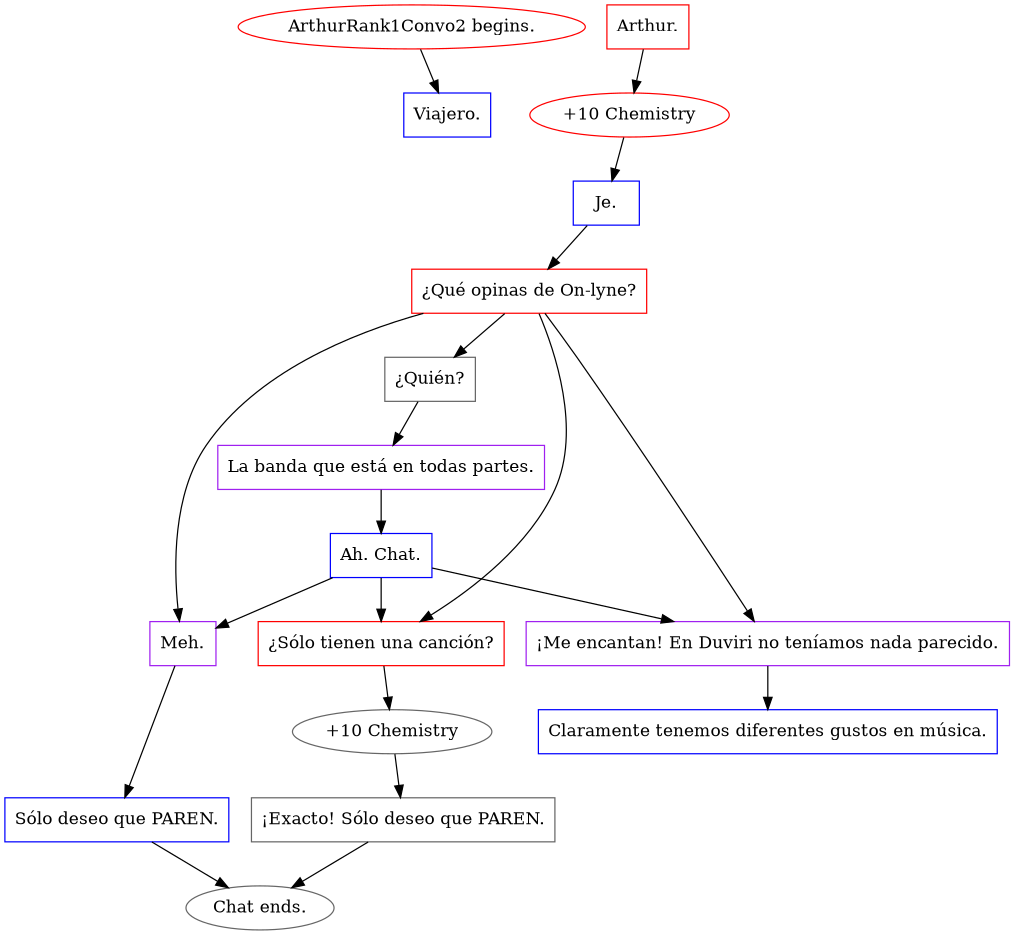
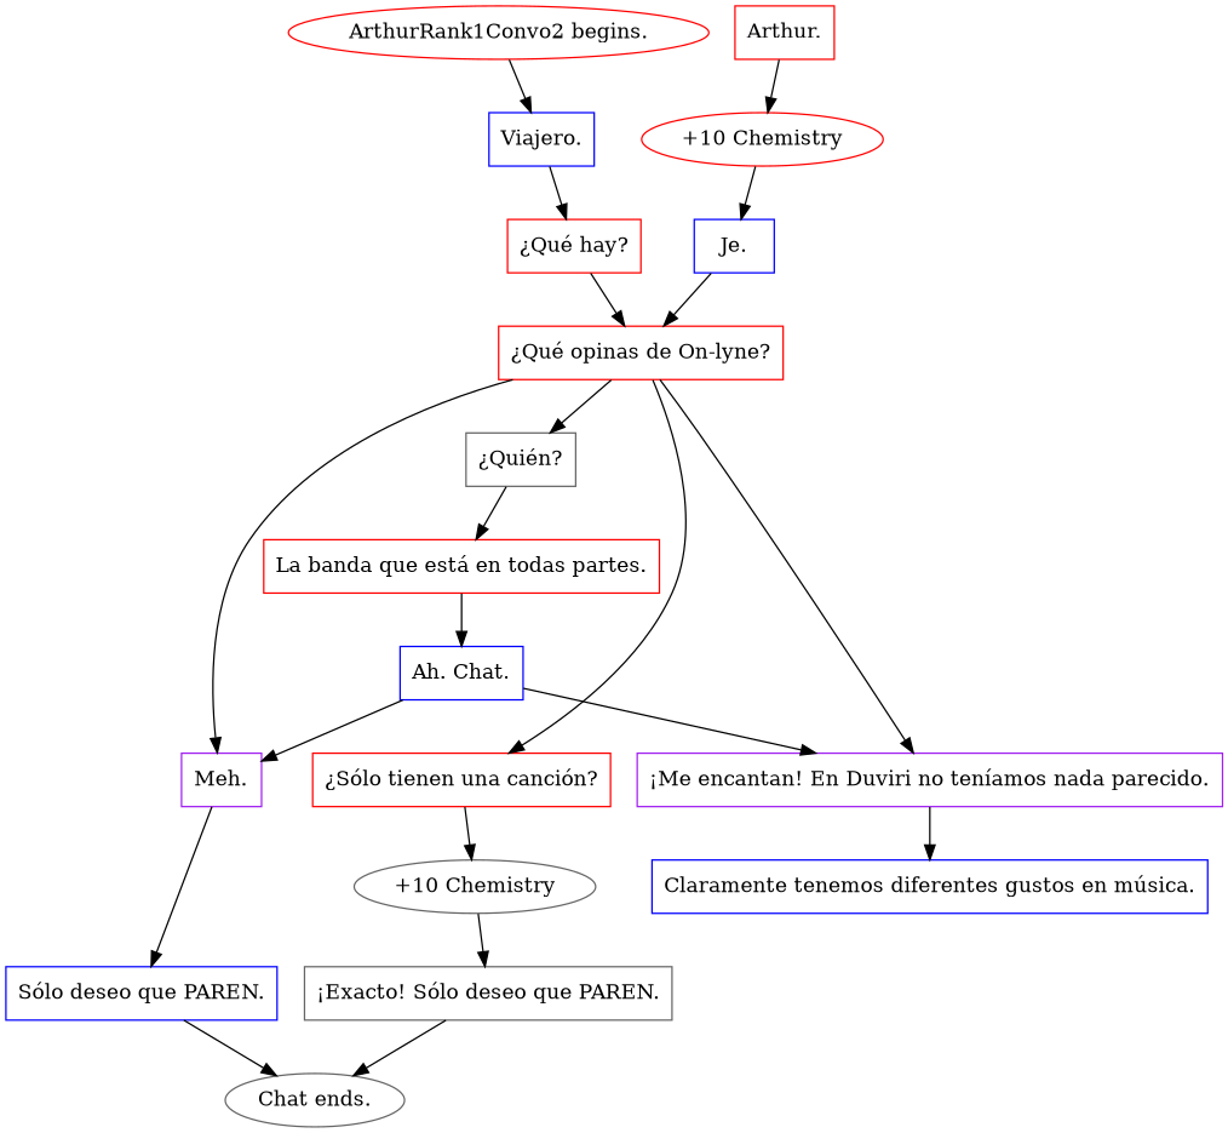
  digraph {
    node [color=red shape=box]
    "ArthurRank1Convo2 begins." [shape=""]
    n2 [color=blue label="Viajero."]
+   n3 [label="¿Qué hay?"]
    n4 [label="Arthur."]
    n5 [label="+10 Chemistry" shape=""]
    n6 [label="¿Qué opinas de On-lyne?"]
    n7 [color=blue label="Je."]
    n8 [color=gray40 label="¿Quién?"]
    n9 [label="¿Sólo tienen una canción?"]
    n10 [color=purple label="¡Me encantan! En Duviri no teníamos nada parecido."]
    n11 [color=purple label="Meh."]
-   n12 [color=purple label="La banda que está en todas partes."]
+   n12 [label="La banda que está en todas partes."]
    n13 [color=gray40 label="+10 Chemistry" shape=""]
    n14 [color=blue label="Claramente tenemos diferentes gustos en música."]
    n15 [color=blue label="Sólo deseo que PAREN."]
    n16 [color=blue label="Ah. Chat."]
    n17 [color=gray40 label="¡Exacto! Sólo deseo que PAREN."]
    "Chat ends." [color=gray40 shape=""]
    "ArthurRank1Convo2 begins." -> n2
+   n2 -> n3
+   n3 -> n6
    n4 -> n5
    n5 -> n7
    n6 -> n8
    n6 -> n9
    n6 -> n10
    n6 -> n11
    n7 -> n6
    n8 -> n12
    n9 -> n13
    n10 -> n14
    n11 -> n15
    n12 -> n16
    n13 -> n17
    n15 -> "Chat ends."
-   n16 -> n9
    n16 -> n10
    n16 -> n11
    n17 -> "Chat ends."
  }
